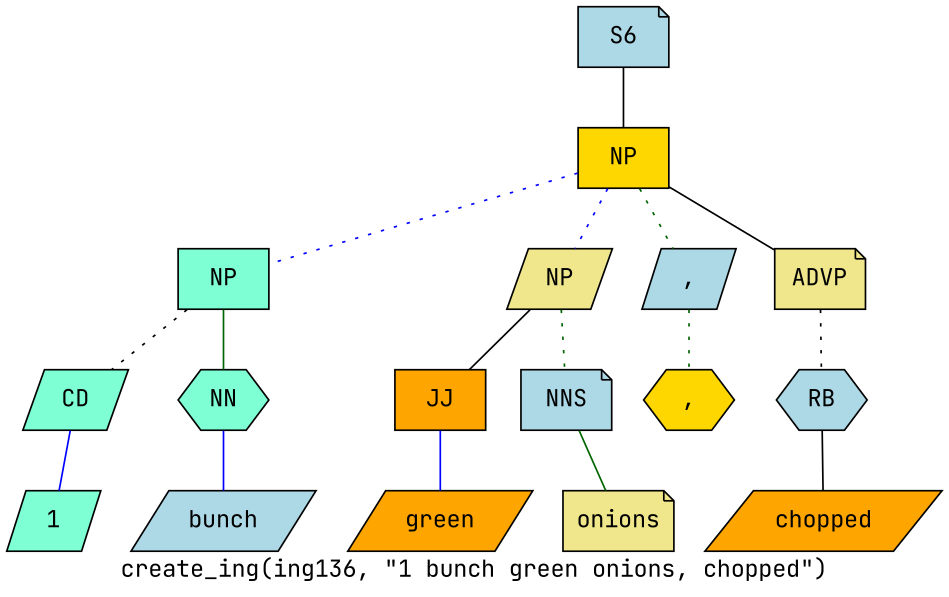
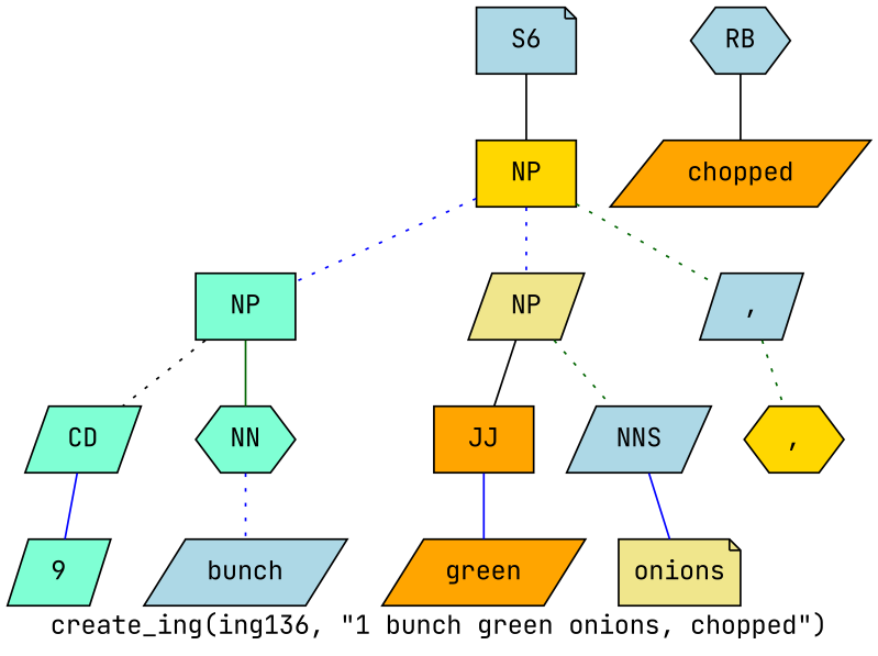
  graph {
    fontname="JetBrains Mono"
    label="create_ing(ing136, \"1 bunch green onions, chopped\")"
    node [fillcolor=lightblue fontname="JetBrains Mono" shape=parallelogram style=filled]
    edge [color=black fontname="JetBrains Mono" style=solid]
    n1 [label=S6 shape=note]
    n2 [fillcolor=gold label=NP shape=box]
    n3 [fillcolor=aquamarine label=NP shape=box]
    n4 [fillcolor=khaki label=NP]
    n5 [label=","]
-   n6 [fillcolor=khaki label=ADVP shape=note]
    n7 [fillcolor=aquamarine label=CD]
    n8 [fillcolor=aquamarine label=NN shape=hexagon]
    n9 [fillcolor=orange label=JJ shape=box]
-   n10 [label=NNS shape=note]
+   n10 [label=NNS]
    n11 [fillcolor=gold label="," shape=hexagon]
    n12 [label=RB shape=hexagon]
-   n13 [fillcolor=aquamarine label=1]
+   n13 [fillcolor=aquamarine label=9]
    n14 [label=bunch]
    n15 [fillcolor=orange label=green]
    n16 [fillcolor=khaki label=onions shape=note]
    n17 [fillcolor=orange label=chopped]
    n1 -- n2
    n2 -- n3 [color=blue style=dotted]
    n2 -- n4 [color=blue style=dotted]
    n2 -- n5 [color=darkgreen style=dotted]
-   n2 -- n6
    n3 -- n7 [style=dotted]
    n3 -- n8 [color=darkgreen]
    n4 -- n9
    n4 -- n10 [color=darkgreen style=dotted]
    n5 -- n11 [color=darkgreen style=dotted]
-   n6 -- n12 [style=dotted]
    n7 -- n13 [color=blue]
-   n8 -- n14 [color=blue]
+   n8 -- n14 [color=blue style=dotted]
    n9 -- n15 [color=blue]
-   n10 -- n16 [color=darkgreen]
+   n10 -- n16 [color=blue]
    n12 -- n17
  }
